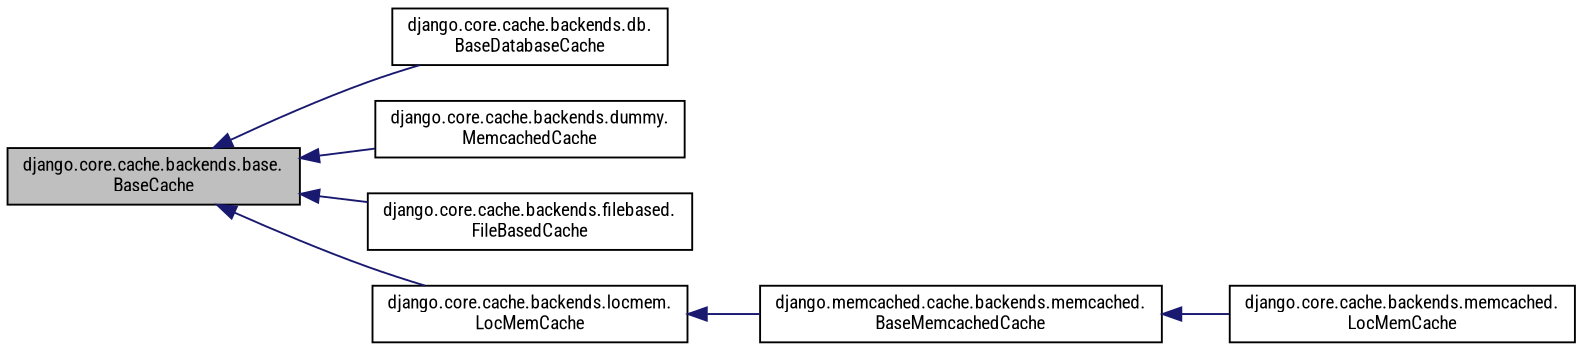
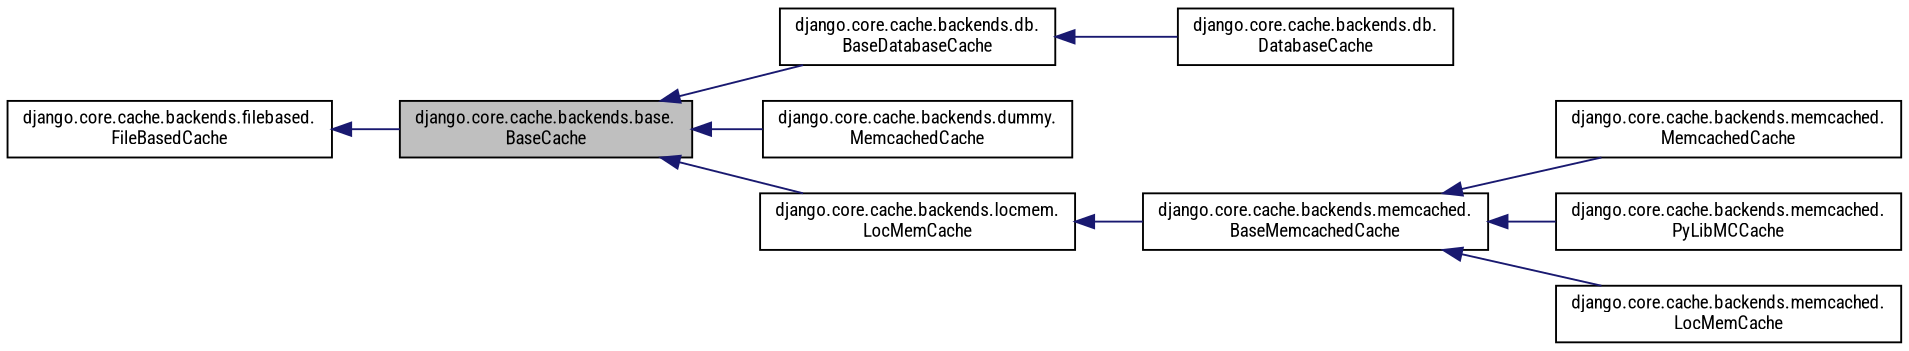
  digraph {
    fontname="Roboto Condensed"
    rankdir=LR
    node [color=black fillcolor=white fontname="Roboto Condensed" fontsize=10 shape=record style=filled]
    edge [color=midnightblue dir=back fontname="Roboto Condensed" fontsize=10 labelfontname=Helvetica labelfontsize=10 style=solid]
    n1 [fillcolor=grey75 fontcolor=black height=0.2 label="django.core.cache.backends.base.\lBaseCache" width=0.4]
    n2 [height=0.2 label="django.core.cache.backends.db.\lBaseDatabaseCache" width=0.4]
    n3 [height=0.2 label="django.core.cache.backends.dummy.\lMemcachedCache" width=0.4]
    n4 [height=0.2 label="django.core.cache.backends.filebased.\lFileBasedCache" width=0.4]
    n5 [height=0.2 label="django.core.cache.backends.locmem.\lLocMemCache" width=0.4]
-   n7 [height=0.2 label="django.memcached.cache.backends.memcached.\lBaseMemcachedCache" width=0.4]
+   n6 [height=0.2 label="django.core.cache.backends.db.\lDatabaseCache" width=0.4]
+   n7 [height=0.2 label="django.core.cache.backends.memcached.\lBaseMemcachedCache" width=0.4]
+   n8 [height=0.2 label="django.core.cache.backends.memcached.\lMemcachedCache" width=0.4]
+   n9 [height=0.2 label="django.core.cache.backends.memcached.\lPyLibMCCache" width=0.4]
    n10 [height=0.2 label="django.core.cache.backends.memcached.\lLocMemCache" width=0.4]
    n1 -> n2
    n1 -> n3
-   n1 -> n4
+   n4 -> n1
    n1 -> n5
+   n2 -> n6
    n5 -> n7
+   n7 -> n8
+   n7 -> n9
    n7 -> n10
  }
